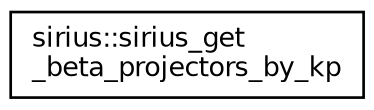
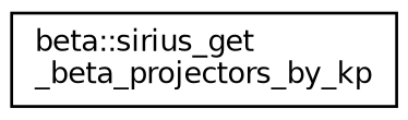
  digraph {
    rankdir=LR
-   n1 [color=black fillcolor=white fontname=Helvetica fontsize=10 height=0.2 label="sirius::sirius_get\l_beta_projectors_by_kp" shape=record style=filled width=0.4]
+   n1 [color=black fillcolor=white fontname=Helvetica fontsize=10 height=0.2 label="beta::sirius_get\l_beta_projectors_by_kp" shape=record style=filled width=0.4]
  }
